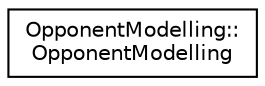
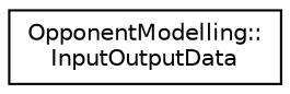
  digraph {
    rankdir=LR
-   n1 [color=black fillcolor=white fontname=Helvetica fontsize=10 height=0.2 label="OpponentModelling::\lOpponentModelling" shape=record style=filled width=0.4]
+   n1 [color=black fillcolor=white fontname=Helvetica fontsize=10 height=0.2 label="OpponentModelling::\lInputOutputData" shape=record style=filled width=0.4]
  }
